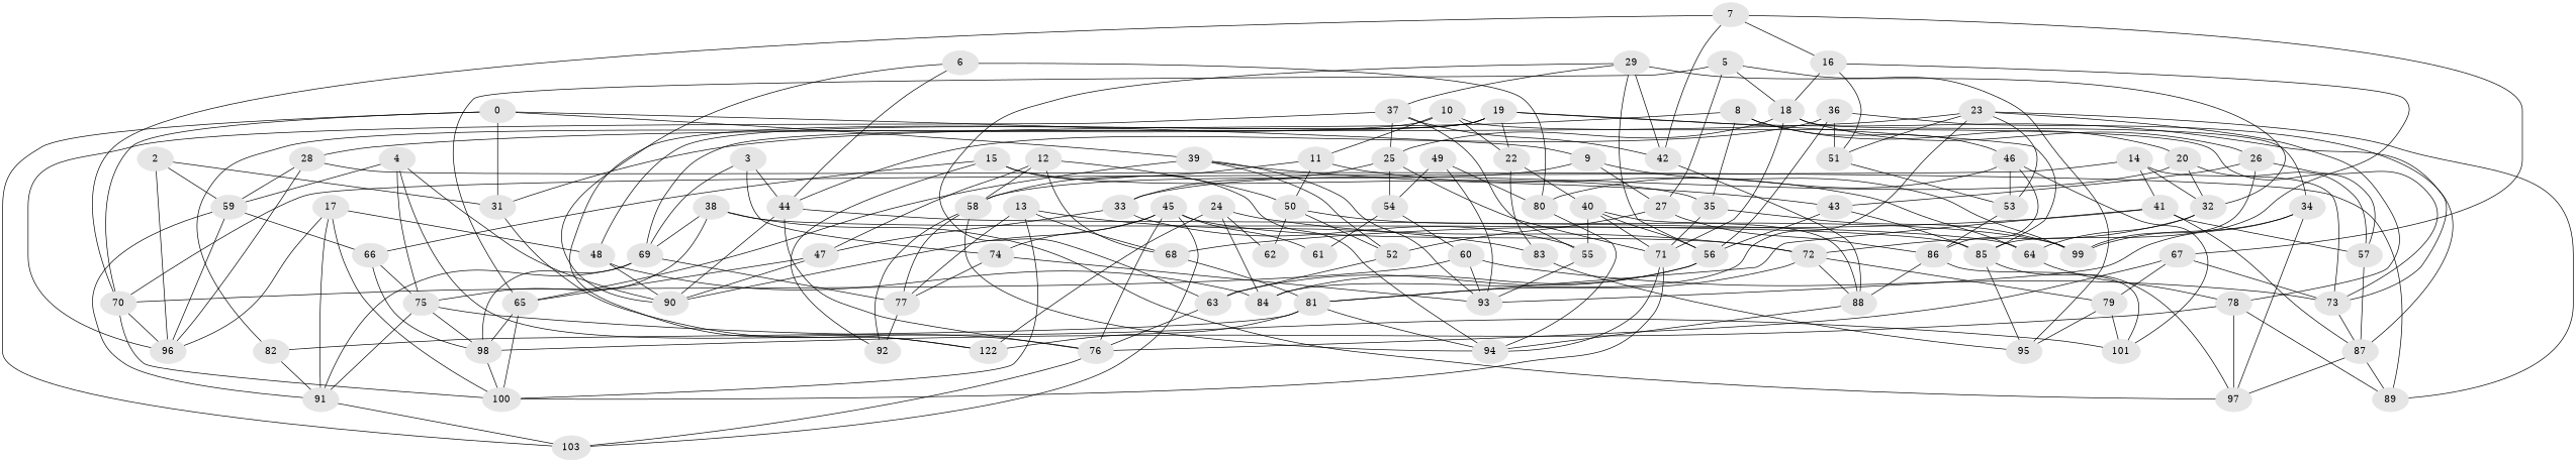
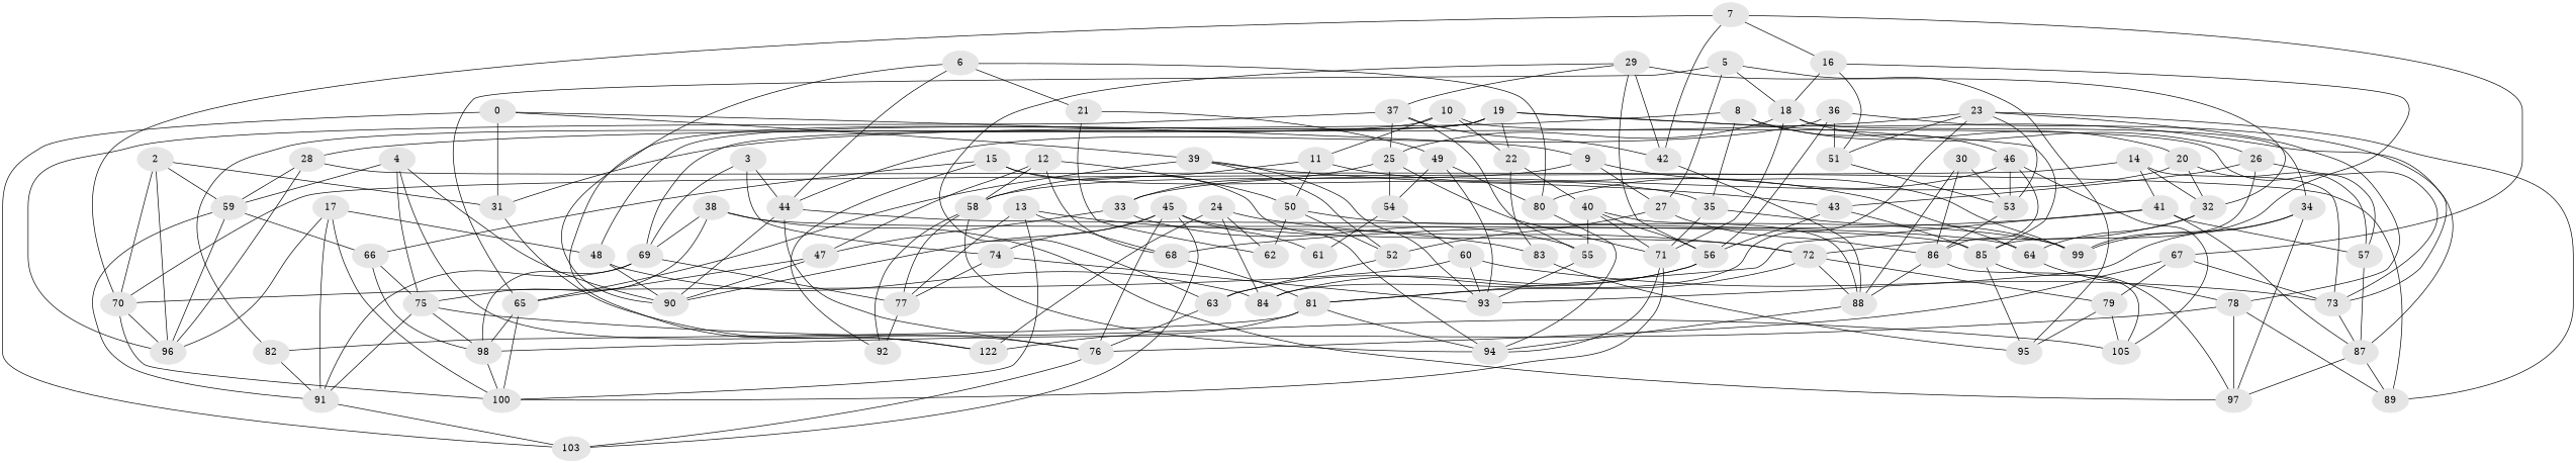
  graph {
    node [color=gray90 style=filled]
    edge [weight=1.0]
    n1 [label=0]
    9
    31
    39
    103
    27
    99
    58
    76
    65
    43
    52
    93
    2
    59
    70
    96
    66
    91
    100
    3
    44
    69
    74
    90
    64
    77
    98
    82
    4
    75
    n32 [label=122]
-   101
+   101 [label=105]
    5
    18
    95
    25
    26
    34
    71
    86
    6
+   21
    80
    49
    62
    94
    7
    16
    42
    67
    51
    88
    73
    79
    8
    20
    35
    46
    57
    32
    33
    53
    10
    11
    22
    50
    83
    40
    87
    92
    78
    12
    47
    68
    81
    13
    14
    41
    72
    15
    17
    48
    84
    54
    85
    97
    19
    89
    55
    56
    23
    28
    24
    61
    60
    63
    29
    37
+   30
    36
    38
    45
    n1 -- 9
    n1 -- 31
    n1 -- 39
    n1 -- 103
    9 -- 27
    9 -- 99 [weight=2.0]
    9 -- 58
    31 -- 76
    39 -- 65 [weight=2.0]
    39 -- 43
    39 -- 52
    39 -- 93
    27 -- 52
    27 -- 86
    58 -- 77
    58 -- 94
    58 -- 92
    76 -- 103
    65 -- 100
    65 -- 98
    43 -- 85
    43 -- 56
    52 -- 63
    2 -- 31
    2 -- 59
-   n1 -- 70
+   2 -- 70
    2 -- 96
    59 -- 96
    59 -- 66
    59 -- 91
    70 -- 96
    70 -- 100
    66 -- 98
    66 -- 75
    91 -- 103
    3 -- 44
    3 -- 69
    3 -- 74
    44 -- 76
    44 -- 90
    44 -- 64
    69 -- 91
    69 -- 77
    69 -- 98
    74 -- 93
    74 -- 77
    64 -- 78
    77 -- 92 [weight=2.0]
    98 -- 100
    82 -- 91
    4 -- 59
    4 -- 90
    4 -- 75
    4 -- n32
    75 -- 91
    75 -- 98
    75 -- 101
    5 -- 27
    5 -- 65
    5 -- 18
    5 -- 95
    18 -- 25
    18 -- 26
    18 -- 34
    18 -- 71
    25 -- 71
    25 -- 33
    25 -- 54
    26 -- 43
    26 -- 73
    26 -- 85
    34 -- 99
    34 -- 93
    34 -- 97
    71 -- 100
    71 -- 94
    86 -- 101
    86 -- 88
    6 -- 44
    6 -- 90
+   6 -- 21
    6 -- 80
+   21 -- 49
+   21 -- 62
    80 -- 94
    49 -- 93
    49 -- 80
    49 -- 54
    7 -- 70
    7 -- 16
    7 -- 42
    7 -- 67
    16 -- 99
    16 -- 18
    16 -- 51
    42 -- 88
    67 -- 76
    67 -- 73
    67 -- 79
    51 -- 53
    88 -- 94
    73 -- 87
    79 -- 101
    79 -- 95
    8 -- 31
    8 -- 20
    8 -- 35
    8 -- 46
    20 -- 57
    20 -- 32
    20 -- 33
    35 -- 99
    35 -- 71
    46 -- 101
    46 -- 86
    46 -- 80
    46 -- 53 [weight=2.0]
    57 -- 87
    32 -- 64
    32 -- 72
    33 -- 47
    33 -- 55
    53 -- 86
    10 -- 82
    10 -- 57
    10 -- 11
    10 -- 22
    11 -- 58
    11 -- 64
    11 -- 50
    22 -- 83
    22 -- 40
    50 -- 99
    50 -- 52
    50 -- 62 [weight=2.0]
    83 -- 95
    40 -- 71
    40 -- 88
    40 -- 55
    40 -- 56
    87 -- 97
    87 -- 89
    78 -- 98
    78 -- 97 [weight=2.0]
    78 -- 89
    12 -- 58
    12 -- 50
    12 -- 47
    12 -- 68
    47 -- 65
    47 -- 90
    68 -- 81
    81 -- 82
    81 -- n32
    81 -- 94
    13 -- 100
    13 -- 77
    13 -- 83
    13 -- 68
    14 -- 70
    14 -- 73
    14 -- 32
    14 -- 41
    41 -- 57
    41 -- 87
    41 -- 68 [weight=2.0]
    41 -- 81
    72 -- 88
    72 -- 79
    72 -- 81
    15 -- 66
    15 -- 94
    15 -- 35
    15 -- 92
    17 -- 96
    17 -- 91
    17 -- 100
    17 -- 48
    48 -- 90
    48 -- 84
    54 -- 61
    54 -- 60
    85 -- 95
    85 -- 97
    19 -- 69
    19 -- n32
    19 -- 22
    19 -- 87
    19 -- 48
    19 -- 85
    55 -- 93
    56 -- 84
    56 -- 63
    23 -- 51
    23 -- 53
    23 -- 78
    23 -- 84
    23 -- 89
    23 -- 28
    28 -- 59
    28 -- 96
    28 -- 89
    24 -- n32
    24 -- 62
    24 -- 72
    24 -- 84
    60 -- 93
    60 -- 70
    60 -- 73
    63 -- 76
    29 -- 42
    29 -- 32 [weight=2.0]
    29 -- 56
    29 -- 63
    29 -- 37
    37 -- 96
    37 -- 25 [weight=2.0]
    37 -- 42
    37 -- 55
+   30 -- 86
+   30 -- 88
+   30 -- 53
    36 -- 44
    36 -- 51
    36 -- 73
    36 -- 56
    38 -- 69
    38 -- 75
    38 -- 85
    38 -- 97
    45 -- 103
    45 -- 76
    45 -- 74
    45 -- 90
    45 -- 72
    45 -- 61
  }
